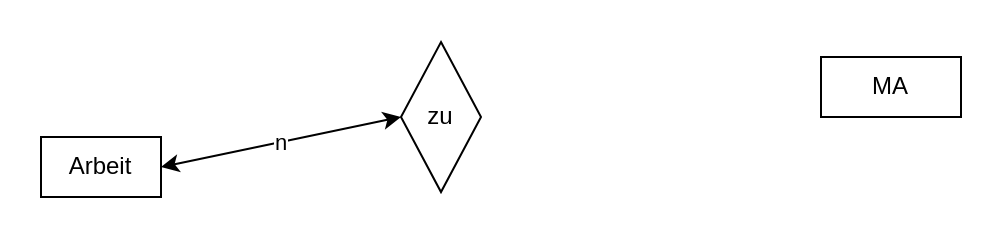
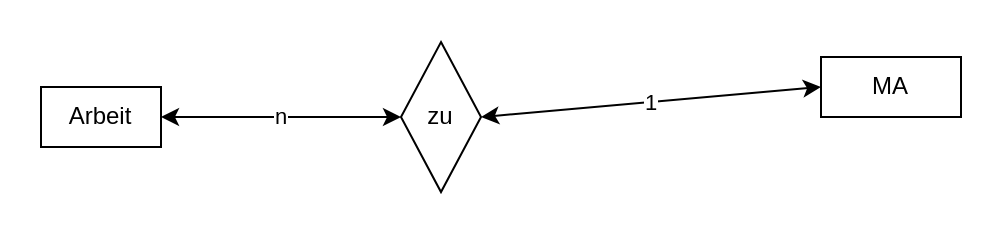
  <mxCell id="0" />
  <mxCell id="1" parent="0" />
- <mxCell id="2" value="Arbeit" style="rounded=0;whiteSpace=wrap;html=1;" vertex="1" parent="1"><mxGeometry x="20" y="68" width="60" height="30" as="geometry" /></mxCell>
+ <mxCell id="2" value="Arbeit" style="rounded=0;whiteSpace=wrap;html=1;" vertex="1" parent="1"><mxGeometry x="20" y="43" width="60" height="30" as="geometry" /></mxCell>
  <mxCell id="3" value="zu" style="rhombus;whiteSpace=wrap;html=1;" vertex="1" parent="1"><mxGeometry x="200" y="20.5" width="40" height="75" as="geometry" /></mxCell>
  <mxCell id="4" value="MA" style="rounded=0;whiteSpace=wrap;html=1;" vertex="1" parent="1"><mxGeometry x="410" y="28" width="70" height="30" as="geometry" /></mxCell>
  <mxCell id="5" value="n" style="endArrow=classic;startArrow=classic;html=1;exitX=1;exitY=0.5;exitDx=0;exitDy=0;entryX=0;entryY=0.5;entryDx=0;entryDy=0;" edge="1" parent="1" source="2" target="3"><mxGeometry width="50" height="50" relative="1" as="geometry"><mxPoint x="290" y="213" as="sourcePoint" /><mxPoint x="340" y="163" as="targetPoint" /></mxGeometry></mxCell>
+ <mxCell id="6" value="1" style="endArrow=classic;startArrow=classic;html=1;exitX=1;exitY=0.5;exitDx=0;exitDy=0;entryX=0;entryY=0.5;entryDx=0;entryDy=0;" edge="1" parent="1" source="3" target="4"><mxGeometry width="50" height="50" relative="1" as="geometry"><mxPoint x="300" y="72.29" as="sourcePoint" /><mxPoint x="380" y="72.29" as="targetPoint" /></mxGeometry></mxCell>
